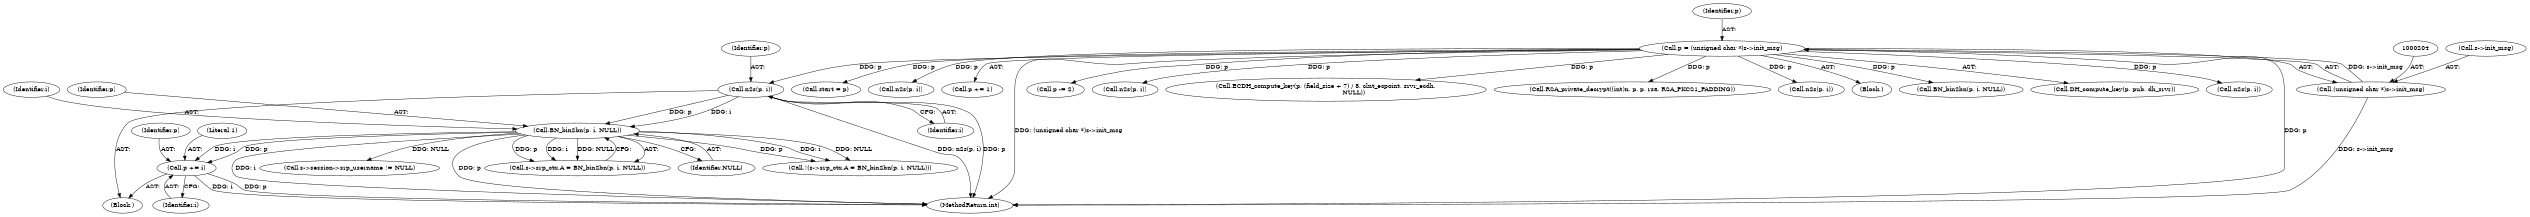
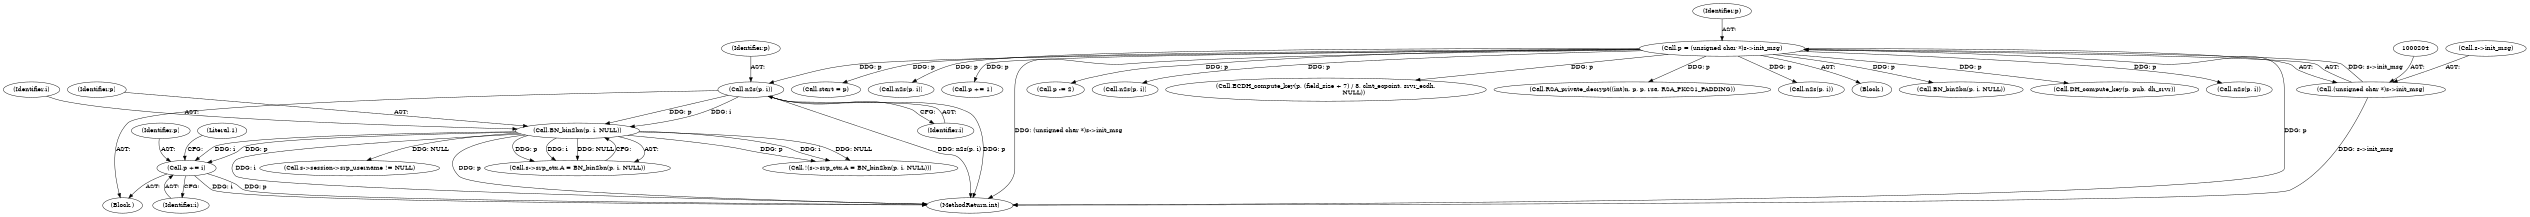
  digraph {
    n1 [label="(Call,p += i)"]
    n2 [label="(Block,)"]
    n3 [label="(MethodReturn,int)"]
    n4 [label="(Identifier,i)"]
    n5 [label="(Call,BN_bin2bn(p, i, NULL))"]
-   n6 [label="(Identifier,NULL)"]
    n7 [label="(Call,s->session->srp_username != NULL)"]
    n8 [label="(Call,s->srp_ctx.A = BN_bin2bn(p, i, NULL))"]
    n9 [label="(Call,!(s->srp_ctx.A = BN_bin2bn(p, i, NULL)))"]
    n10 [label="(Call,n2s(p, i))"]
    n11 [label="(Identifier,i)"]
    n12 [label="(Call,p = (unsigned char *)s->init_msg)"]
    n13 [label="(Call,(unsigned char *)s->init_msg)"]
    n14 [label="(Call,start = p)"]
    n15 [label="(Call,n2s(p, i))"]
    n16 [label="(Call,p += 1)"]
    n17 [label="(Call,p -= 2)"]
    n18 [label="(Call,n2s(p, i))"]
    n19 [label="(Call,ECDH_compute_key(p, (field_size + 7) / 8, clnt_ecpoint, srvr_ecdh,\n                             NULL))"]
    n20 [label="(Call,RSA_private_decrypt((int)n, p, p, rsa, RSA_PKCS1_PADDING))"]
    n21 [label="(Call,n2s(p, i))"]
    n22 [label="(Block,)"]
    n23 [label="(Call,BN_bin2bn(p, i, NULL))"]
    n24 [label="(Call,DH_compute_key(p, pub, dh_srvr))"]
    n25 [label="(Call,n2s(p, i))"]
    n26 [label="(Call,s->init_msg)"]
    n27 [label="(Literal,1)"]
    n28 [label="(Identifier,i)"]
    n29 [label="(Identifier,p)"]
    n30 [label="(Identifier,p)"]
    n31 [label="(Identifier,p)"]
    n32 [label="(Identifier,p)"]
    1000204
    n1 -> n2 [label="AST: "]
    n1 -> n3 [label="DDG: p"]
    n1 -> n3 [label="DDG: i"]
    n1 -> n4 [label="CFG: "]
    n4 -> n1 [label="AST: "]
    n5 -> n1 [label="DDG: i"]
    n5 -> n1 [label="DDG: p"]
    n5 -> n3 [label="DDG: p"]
    n5 -> n3 [label="DDG: i"]
-   n5 -> n6 [label="CFG: "]
    n5 -> n7 [label="DDG: NULL"]
    n5 -> n8 [label="AST: "]
    n5 -> n8 [label="DDG: p"]
    n5 -> n8 [label="DDG: i"]
    n5 -> n8 [label="DDG: NULL"]
    n5 -> n9 [label="DDG: p"]
    n5 -> n9 [label="DDG: i"]
    n5 -> n9 [label="DDG: NULL"]
-   n6 -> n5 [label="AST: "]
    n8 -> n5 [label="CFG: "]
    n10 -> n2 [label="AST: "]
    n10 -> n3 [label="DDG: p"]
    n10 -> n3 [label="DDG: n2s(p, i)"]
    n10 -> n5 [label="DDG: p"]
    n10 -> n5 [label="DDG: i"]
    n10 -> n11 [label="CFG: "]
    n11 -> n10 [label="AST: "]
    n12 -> n3 [label="DDG: (unsigned char *)s->init_msg"]
    n12 -> n3 [label="DDG: p"]
    n12 -> n10 [label="DDG: p"]
    n12 -> n13 [label="AST: "]
    n12 -> n14 [label="DDG: p"]
    n12 -> n15 [label="DDG: p"]
-   n12 -> n16 [label="AST: "]
+   n12 -> n16 [label="DDG: p"]
    n12 -> n17 [label="DDG: p"]
    n12 -> n18 [label="DDG: p"]
    n12 -> n19 [label="DDG: p"]
    n12 -> n20 [label="DDG: p"]
    n12 -> n21 [label="DDG: p"]
    n12 -> n22 [label="AST: "]
    n12 -> n23 [label="DDG: p"]
-   n12 -> n24 [label="AST: "]
+   n12 -> n24 [label="DDG: p"]
    n12 -> n25 [label="DDG: p"]
    n13 -> n3 [label="DDG: s->init_msg"]
    n13 -> n12 [label="AST: "]
    n13 -> n12 [label="DDG: s->init_msg"]
    n26 -> n13 [label="AST: "]
-   n27 -> n1 [label="AST: "]
+   n27 -> n1 [label="CFG: "]
    n28 -> n5 [label="AST: "]
    n29 -> n5 [label="AST: "]
    n30 -> n1 [label="AST: "]
    n31 -> n12 [label="AST: "]
    n32 -> n10 [label="AST: "]
    1000204 -> n13 [label="AST: "]
  }
